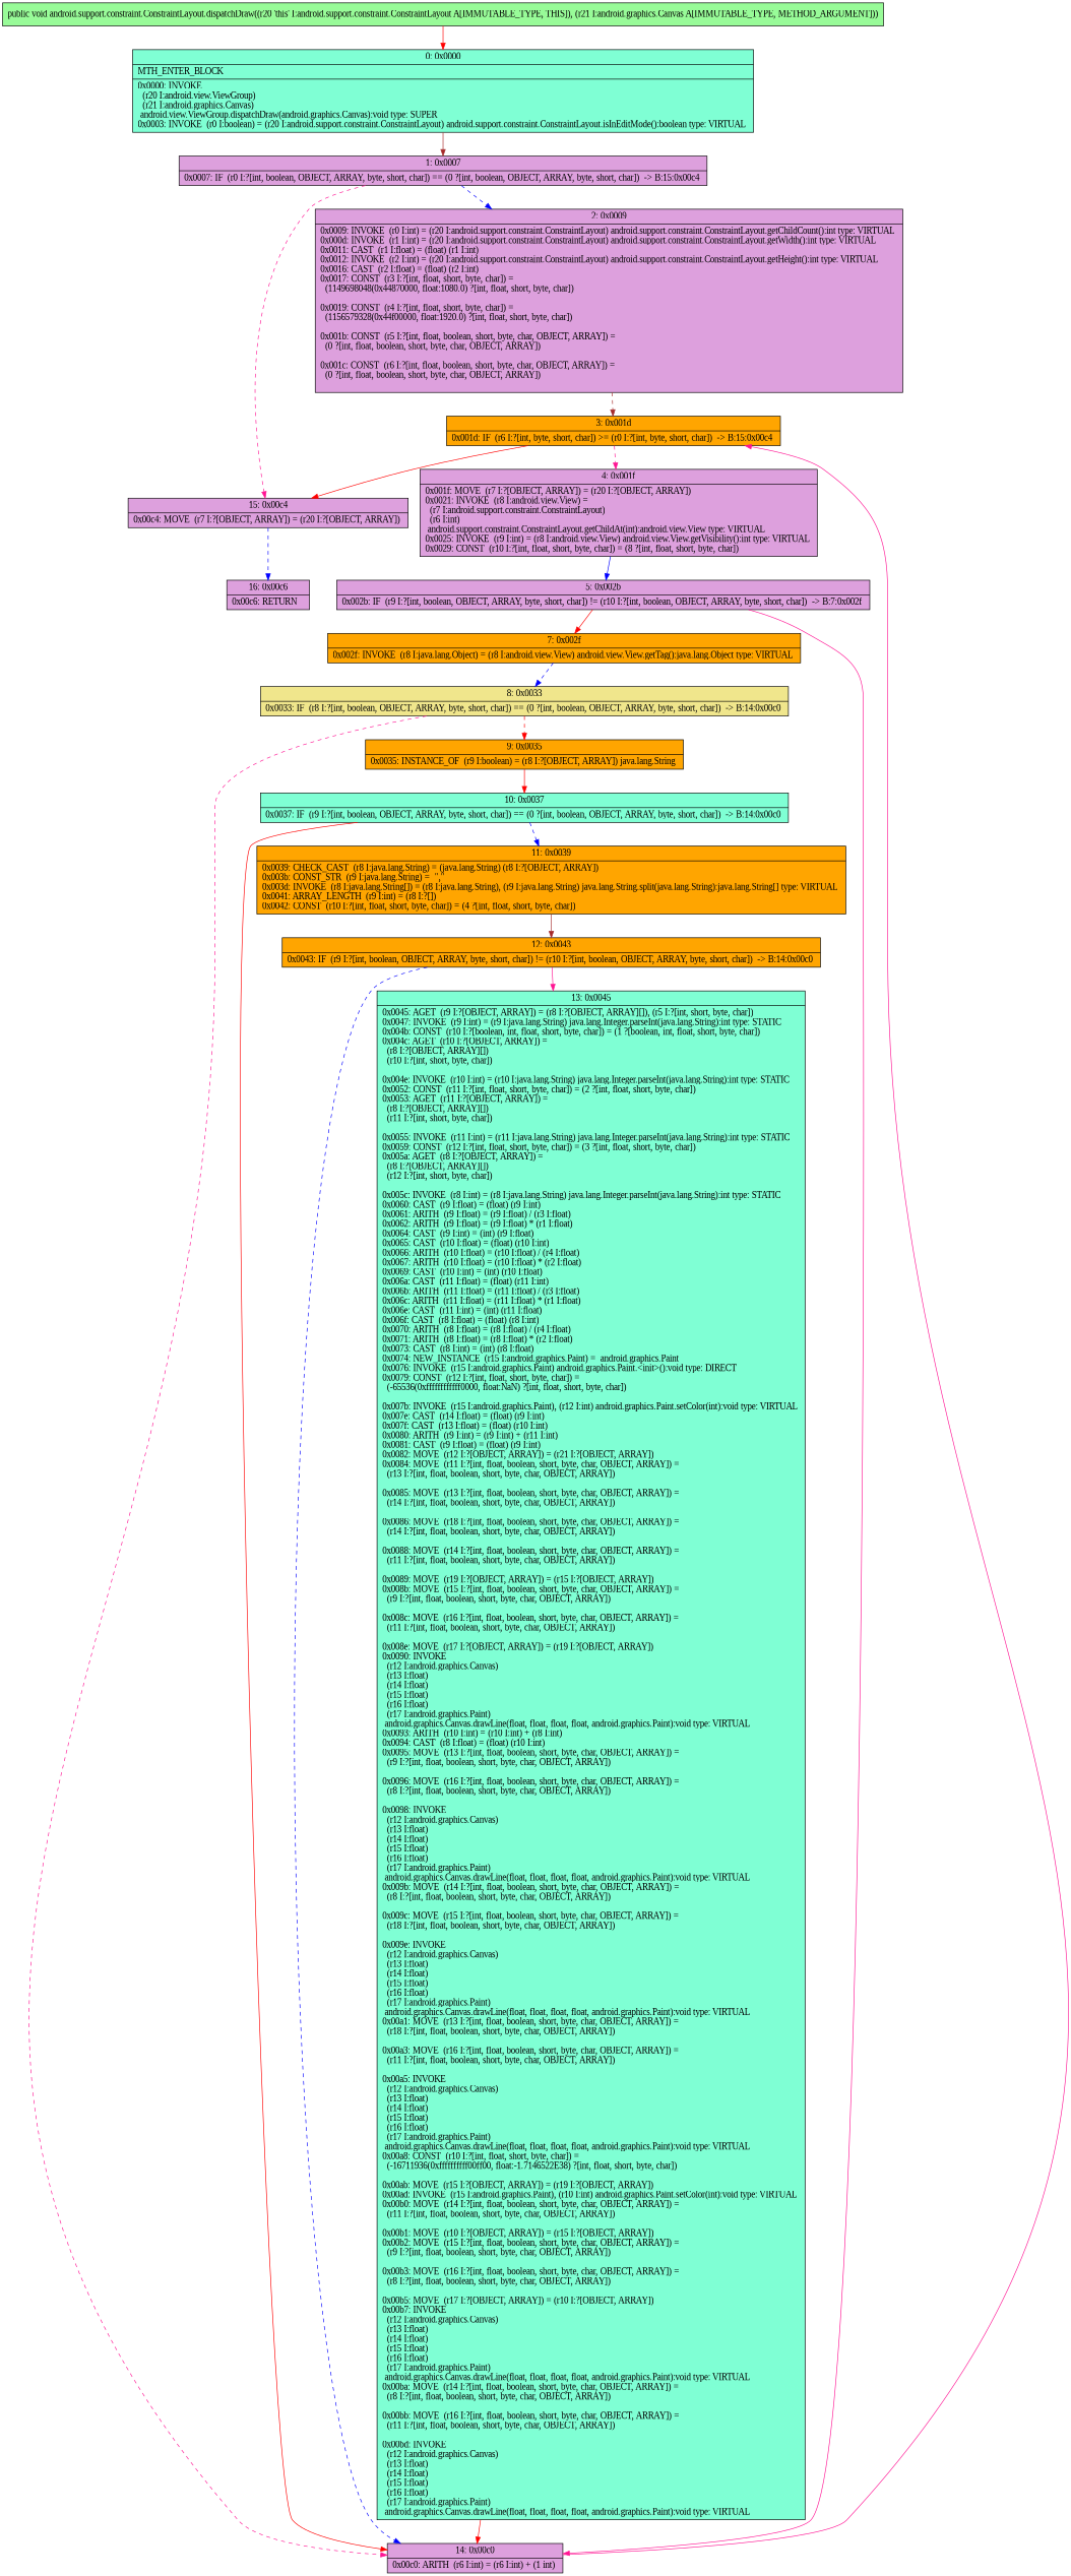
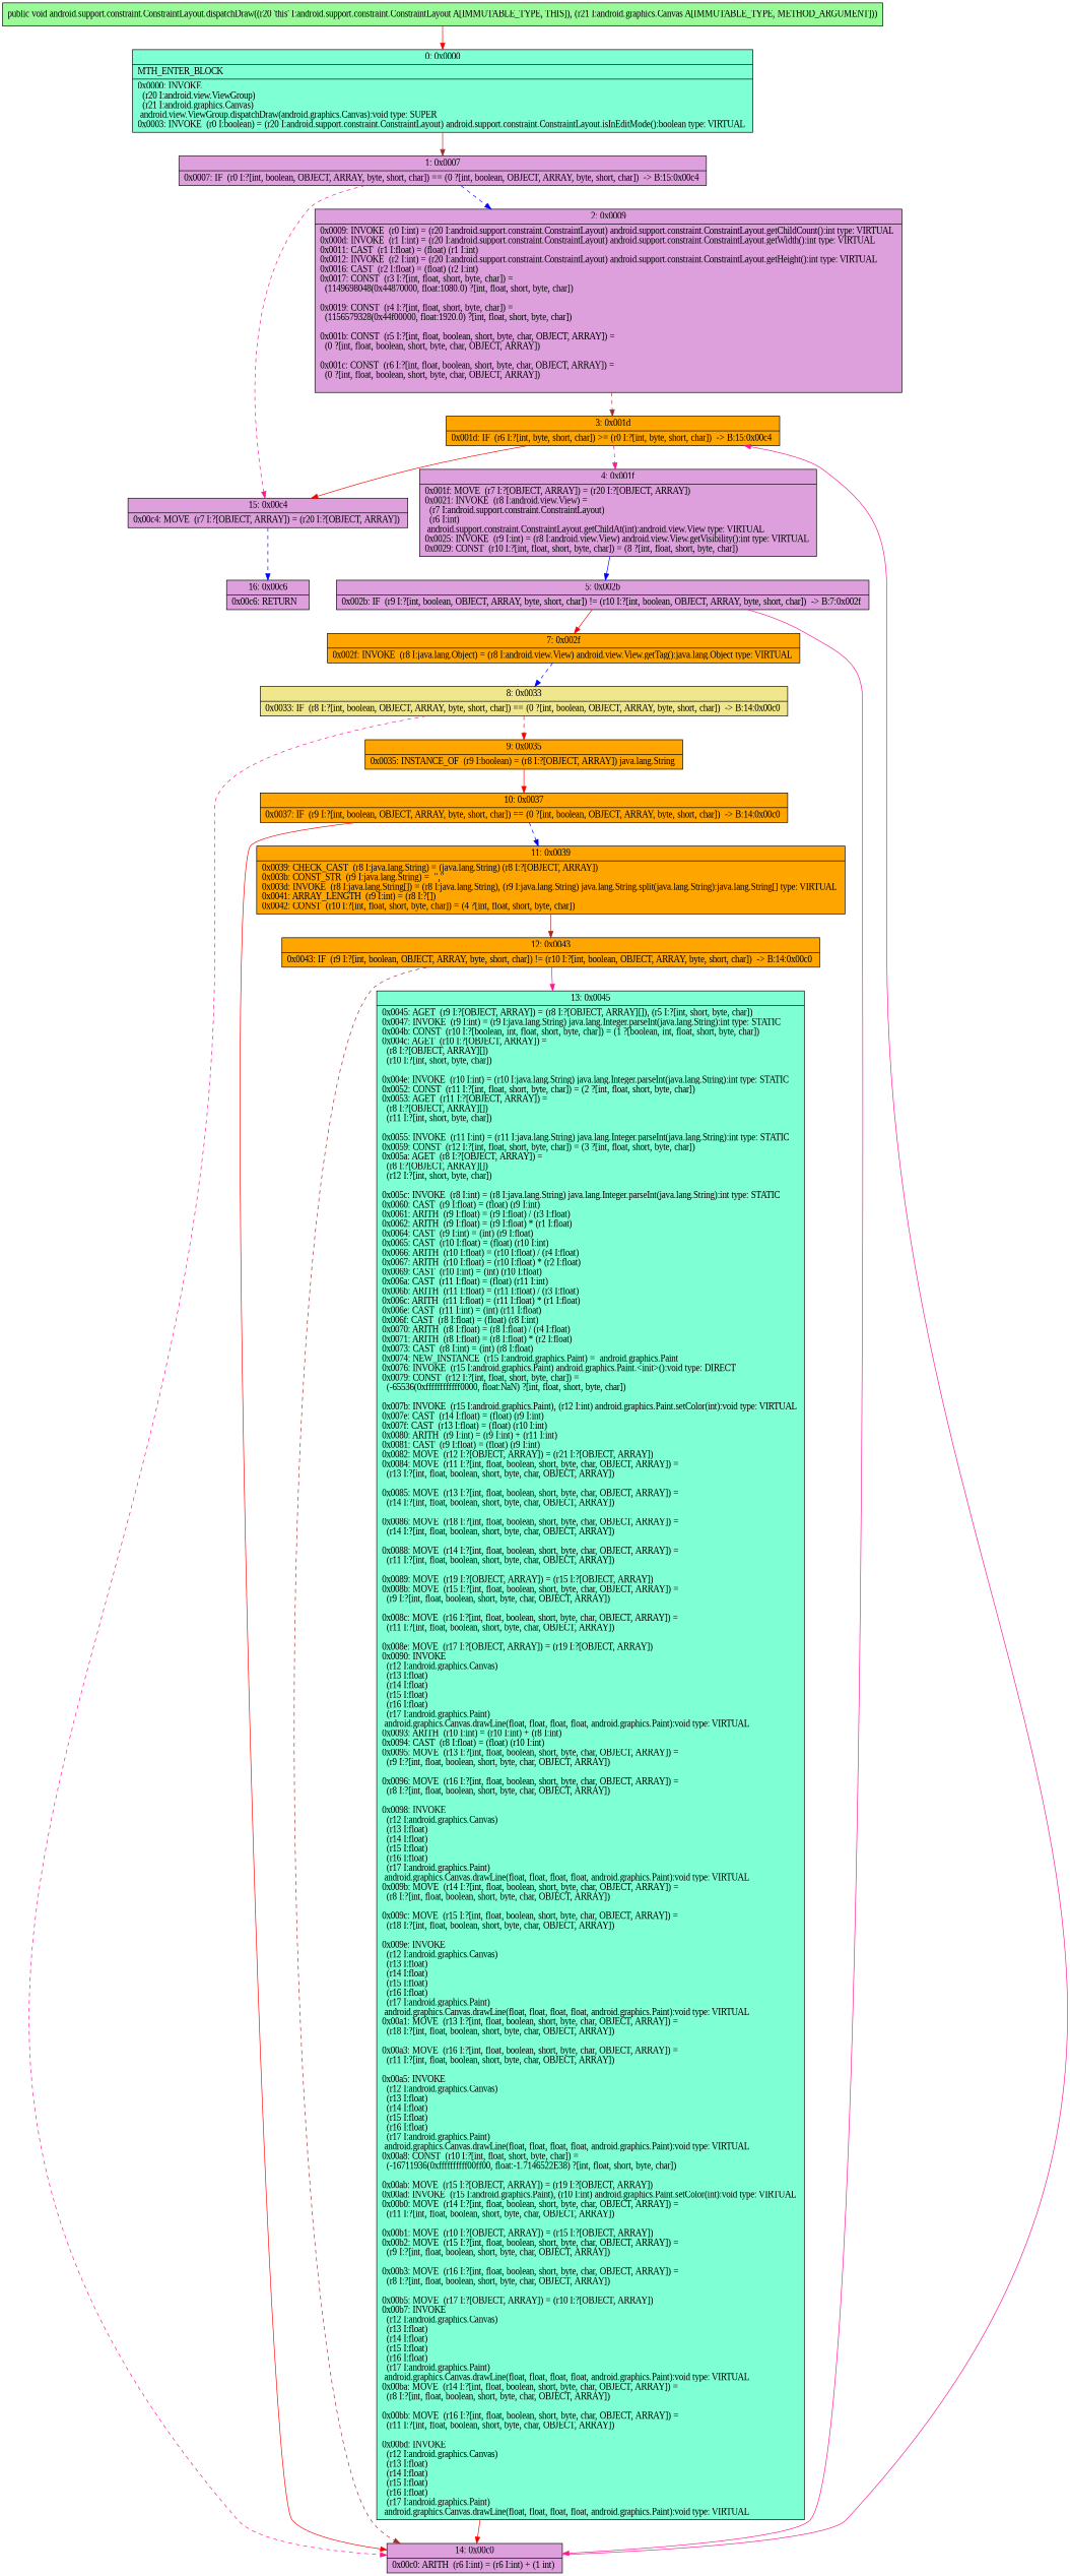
  digraph {
    fontname="Liberation Serif"
    node [fillcolor=plum fontname="Liberation Serif" shape=record style=filled]
    edge [color=red fontname="Liberation Serif" style=solid]
    n1 [fillcolor=aquamarine label="{0\:\ 0x0000|MTH_ENTER_BLOCK\l|0x0000: INVOKE  \l  (r20 I:android.view.ViewGroup)\l  (r21 I:android.graphics.Canvas)\l android.view.ViewGroup.dispatchDraw(android.graphics.Canvas):void type: SUPER \l0x0003: INVOKE  (r0 I:boolean) = (r20 I:android.support.constraint.ConstraintLayout) android.support.constraint.ConstraintLayout.isInEditMode():boolean type: VIRTUAL \l}"]
    n2 [label="{1\:\ 0x0007|0x0007: IF  (r0 I:?[int, boolean, OBJECT, ARRAY, byte, short, char]) == (0 ?[int, boolean, OBJECT, ARRAY, byte, short, char])  \-\> B:15:0x00c4 \l}"]
    n3 [label="{2\:\ 0x0009|0x0009: INVOKE  (r0 I:int) = (r20 I:android.support.constraint.ConstraintLayout) android.support.constraint.ConstraintLayout.getChildCount():int type: VIRTUAL \l0x000d: INVOKE  (r1 I:int) = (r20 I:android.support.constraint.ConstraintLayout) android.support.constraint.ConstraintLayout.getWidth():int type: VIRTUAL \l0x0011: CAST  (r1 I:float) = (float) (r1 I:int) \l0x0012: INVOKE  (r2 I:int) = (r20 I:android.support.constraint.ConstraintLayout) android.support.constraint.ConstraintLayout.getHeight():int type: VIRTUAL \l0x0016: CAST  (r2 I:float) = (float) (r2 I:int) \l0x0017: CONST  (r3 I:?[int, float, short, byte, char]) = \l  (1149698048(0x44870000, float:1080.0) ?[int, float, short, byte, char])\l \l0x0019: CONST  (r4 I:?[int, float, short, byte, char]) = \l  (1156579328(0x44f00000, float:1920.0) ?[int, float, short, byte, char])\l \l0x001b: CONST  (r5 I:?[int, float, boolean, short, byte, char, OBJECT, ARRAY]) = \l  (0 ?[int, float, boolean, short, byte, char, OBJECT, ARRAY])\l \l0x001c: CONST  (r6 I:?[int, float, boolean, short, byte, char, OBJECT, ARRAY]) = \l  (0 ?[int, float, boolean, short, byte, char, OBJECT, ARRAY])\l \l}"]
    n4 [label="{15\:\ 0x00c4|0x00c4: MOVE  (r7 I:?[OBJECT, ARRAY]) = (r20 I:?[OBJECT, ARRAY]) \l}"]
    n5 [fillcolor=orange label="{3\:\ 0x001d|0x001d: IF  (r6 I:?[int, byte, short, char]) \>= (r0 I:?[int, byte, short, char])  \-\> B:15:0x00c4 \l}"]
    n6 [label="{16\:\ 0x00c6|0x00c6: RETURN   \l}"]
    n7 [label="{4\:\ 0x001f|0x001f: MOVE  (r7 I:?[OBJECT, ARRAY]) = (r20 I:?[OBJECT, ARRAY]) \l0x0021: INVOKE  (r8 I:android.view.View) = \l  (r7 I:android.support.constraint.ConstraintLayout)\l  (r6 I:int)\l android.support.constraint.ConstraintLayout.getChildAt(int):android.view.View type: VIRTUAL \l0x0025: INVOKE  (r9 I:int) = (r8 I:android.view.View) android.view.View.getVisibility():int type: VIRTUAL \l0x0029: CONST  (r10 I:?[int, float, short, byte, char]) = (8 ?[int, float, short, byte, char]) \l}"]
    n8 [label="{5\:\ 0x002b|0x002b: IF  (r9 I:?[int, boolean, OBJECT, ARRAY, byte, short, char]) != (r10 I:?[int, boolean, OBJECT, ARRAY, byte, short, char])  \-\> B:7:0x002f \l}"]
    n9 [fillcolor=orange label="{7\:\ 0x002f|0x002f: INVOKE  (r8 I:java.lang.Object) = (r8 I:android.view.View) android.view.View.getTag():java.lang.Object type: VIRTUAL \l}"]
    n10 [label="{14\:\ 0x00c0|0x00c0: ARITH  (r6 I:int) = (r6 I:int) + (1 int) \l}"]
    n11 [fillcolor=khaki label="{8\:\ 0x0033|0x0033: IF  (r8 I:?[int, boolean, OBJECT, ARRAY, byte, short, char]) == (0 ?[int, boolean, OBJECT, ARRAY, byte, short, char])  \-\> B:14:0x00c0 \l}"]
    n12 [fillcolor=orange label="{9\:\ 0x0035|0x0035: INSTANCE_OF  (r9 I:boolean) = (r8 I:?[OBJECT, ARRAY]) java.lang.String \l}"]
-   n13 [fillcolor=aquamarine label="{10\:\ 0x0037|0x0037: IF  (r9 I:?[int, boolean, OBJECT, ARRAY, byte, short, char]) == (0 ?[int, boolean, OBJECT, ARRAY, byte, short, char])  \-\> B:14:0x00c0 \l}"]
+   n13 [fillcolor=orange label="{10\:\ 0x0037|0x0037: IF  (r9 I:?[int, boolean, OBJECT, ARRAY, byte, short, char]) == (0 ?[int, boolean, OBJECT, ARRAY, byte, short, char])  \-\> B:14:0x00c0 \l}"]
    n14 [fillcolor=orange label="{11\:\ 0x0039|0x0039: CHECK_CAST  (r8 I:java.lang.String) = (java.lang.String) (r8 I:?[OBJECT, ARRAY]) \l0x003b: CONST_STR  (r9 I:java.lang.String) =  \",\" \l0x003d: INVOKE  (r8 I:java.lang.String[]) = (r8 I:java.lang.String), (r9 I:java.lang.String) java.lang.String.split(java.lang.String):java.lang.String[] type: VIRTUAL \l0x0041: ARRAY_LENGTH  (r9 I:int) = (r8 I:?[]) \l0x0042: CONST  (r10 I:?[int, float, short, byte, char]) = (4 ?[int, float, short, byte, char]) \l}"]
    n15 [fillcolor=orange label="{12\:\ 0x0043|0x0043: IF  (r9 I:?[int, boolean, OBJECT, ARRAY, byte, short, char]) != (r10 I:?[int, boolean, OBJECT, ARRAY, byte, short, char])  \-\> B:14:0x00c0 \l}"]
    n16 [fillcolor=aquamarine label="{13\:\ 0x0045|0x0045: AGET  (r9 I:?[OBJECT, ARRAY]) = (r8 I:?[OBJECT, ARRAY][]), (r5 I:?[int, short, byte, char]) \l0x0047: INVOKE  (r9 I:int) = (r9 I:java.lang.String) java.lang.Integer.parseInt(java.lang.String):int type: STATIC \l0x004b: CONST  (r10 I:?[boolean, int, float, short, byte, char]) = (1 ?[boolean, int, float, short, byte, char]) \l0x004c: AGET  (r10 I:?[OBJECT, ARRAY]) = \l  (r8 I:?[OBJECT, ARRAY][])\l  (r10 I:?[int, short, byte, char])\l \l0x004e: INVOKE  (r10 I:int) = (r10 I:java.lang.String) java.lang.Integer.parseInt(java.lang.String):int type: STATIC \l0x0052: CONST  (r11 I:?[int, float, short, byte, char]) = (2 ?[int, float, short, byte, char]) \l0x0053: AGET  (r11 I:?[OBJECT, ARRAY]) = \l  (r8 I:?[OBJECT, ARRAY][])\l  (r11 I:?[int, short, byte, char])\l \l0x0055: INVOKE  (r11 I:int) = (r11 I:java.lang.String) java.lang.Integer.parseInt(java.lang.String):int type: STATIC \l0x0059: CONST  (r12 I:?[int, float, short, byte, char]) = (3 ?[int, float, short, byte, char]) \l0x005a: AGET  (r8 I:?[OBJECT, ARRAY]) = \l  (r8 I:?[OBJECT, ARRAY][])\l  (r12 I:?[int, short, byte, char])\l \l0x005c: INVOKE  (r8 I:int) = (r8 I:java.lang.String) java.lang.Integer.parseInt(java.lang.String):int type: STATIC \l0x0060: CAST  (r9 I:float) = (float) (r9 I:int) \l0x0061: ARITH  (r9 I:float) = (r9 I:float) \/ (r3 I:float) \l0x0062: ARITH  (r9 I:float) = (r9 I:float) * (r1 I:float) \l0x0064: CAST  (r9 I:int) = (int) (r9 I:float) \l0x0065: CAST  (r10 I:float) = (float) (r10 I:int) \l0x0066: ARITH  (r10 I:float) = (r10 I:float) \/ (r4 I:float) \l0x0067: ARITH  (r10 I:float) = (r10 I:float) * (r2 I:float) \l0x0069: CAST  (r10 I:int) = (int) (r10 I:float) \l0x006a: CAST  (r11 I:float) = (float) (r11 I:int) \l0x006b: ARITH  (r11 I:float) = (r11 I:float) \/ (r3 I:float) \l0x006c: ARITH  (r11 I:float) = (r11 I:float) * (r1 I:float) \l0x006e: CAST  (r11 I:int) = (int) (r11 I:float) \l0x006f: CAST  (r8 I:float) = (float) (r8 I:int) \l0x0070: ARITH  (r8 I:float) = (r8 I:float) \/ (r4 I:float) \l0x0071: ARITH  (r8 I:float) = (r8 I:float) * (r2 I:float) \l0x0073: CAST  (r8 I:int) = (int) (r8 I:float) \l0x0074: NEW_INSTANCE  (r15 I:android.graphics.Paint) =  android.graphics.Paint \l0x0076: INVOKE  (r15 I:android.graphics.Paint) android.graphics.Paint.\<init\>():void type: DIRECT \l0x0079: CONST  (r12 I:?[int, float, short, byte, char]) = \l  (\-65536(0xffffffffffff0000, float:NaN) ?[int, float, short, byte, char])\l \l0x007b: INVOKE  (r15 I:android.graphics.Paint), (r12 I:int) android.graphics.Paint.setColor(int):void type: VIRTUAL \l0x007e: CAST  (r14 I:float) = (float) (r9 I:int) \l0x007f: CAST  (r13 I:float) = (float) (r10 I:int) \l0x0080: ARITH  (r9 I:int) = (r9 I:int) + (r11 I:int) \l0x0081: CAST  (r9 I:float) = (float) (r9 I:int) \l0x0082: MOVE  (r12 I:?[OBJECT, ARRAY]) = (r21 I:?[OBJECT, ARRAY]) \l0x0084: MOVE  (r11 I:?[int, float, boolean, short, byte, char, OBJECT, ARRAY]) = \l  (r13 I:?[int, float, boolean, short, byte, char, OBJECT, ARRAY])\l \l0x0085: MOVE  (r13 I:?[int, float, boolean, short, byte, char, OBJECT, ARRAY]) = \l  (r14 I:?[int, float, boolean, short, byte, char, OBJECT, ARRAY])\l \l0x0086: MOVE  (r18 I:?[int, float, boolean, short, byte, char, OBJECT, ARRAY]) = \l  (r14 I:?[int, float, boolean, short, byte, char, OBJECT, ARRAY])\l \l0x0088: MOVE  (r14 I:?[int, float, boolean, short, byte, char, OBJECT, ARRAY]) = \l  (r11 I:?[int, float, boolean, short, byte, char, OBJECT, ARRAY])\l \l0x0089: MOVE  (r19 I:?[OBJECT, ARRAY]) = (r15 I:?[OBJECT, ARRAY]) \l0x008b: MOVE  (r15 I:?[int, float, boolean, short, byte, char, OBJECT, ARRAY]) = \l  (r9 I:?[int, float, boolean, short, byte, char, OBJECT, ARRAY])\l \l0x008c: MOVE  (r16 I:?[int, float, boolean, short, byte, char, OBJECT, ARRAY]) = \l  (r11 I:?[int, float, boolean, short, byte, char, OBJECT, ARRAY])\l \l0x008e: MOVE  (r17 I:?[OBJECT, ARRAY]) = (r19 I:?[OBJECT, ARRAY]) \l0x0090: INVOKE  \l  (r12 I:android.graphics.Canvas)\l  (r13 I:float)\l  (r14 I:float)\l  (r15 I:float)\l  (r16 I:float)\l  (r17 I:android.graphics.Paint)\l android.graphics.Canvas.drawLine(float, float, float, float, android.graphics.Paint):void type: VIRTUAL \l0x0093: ARITH  (r10 I:int) = (r10 I:int) + (r8 I:int) \l0x0094: CAST  (r8 I:float) = (float) (r10 I:int) \l0x0095: MOVE  (r13 I:?[int, float, boolean, short, byte, char, OBJECT, ARRAY]) = \l  (r9 I:?[int, float, boolean, short, byte, char, OBJECT, ARRAY])\l \l0x0096: MOVE  (r16 I:?[int, float, boolean, short, byte, char, OBJECT, ARRAY]) = \l  (r8 I:?[int, float, boolean, short, byte, char, OBJECT, ARRAY])\l \l0x0098: INVOKE  \l  (r12 I:android.graphics.Canvas)\l  (r13 I:float)\l  (r14 I:float)\l  (r15 I:float)\l  (r16 I:float)\l  (r17 I:android.graphics.Paint)\l android.graphics.Canvas.drawLine(float, float, float, float, android.graphics.Paint):void type: VIRTUAL \l0x009b: MOVE  (r14 I:?[int, float, boolean, short, byte, char, OBJECT, ARRAY]) = \l  (r8 I:?[int, float, boolean, short, byte, char, OBJECT, ARRAY])\l \l0x009c: MOVE  (r15 I:?[int, float, boolean, short, byte, char, OBJECT, ARRAY]) = \l  (r18 I:?[int, float, boolean, short, byte, char, OBJECT, ARRAY])\l \l0x009e: INVOKE  \l  (r12 I:android.graphics.Canvas)\l  (r13 I:float)\l  (r14 I:float)\l  (r15 I:float)\l  (r16 I:float)\l  (r17 I:android.graphics.Paint)\l android.graphics.Canvas.drawLine(float, float, float, float, android.graphics.Paint):void type: VIRTUAL \l0x00a1: MOVE  (r13 I:?[int, float, boolean, short, byte, char, OBJECT, ARRAY]) = \l  (r18 I:?[int, float, boolean, short, byte, char, OBJECT, ARRAY])\l \l0x00a3: MOVE  (r16 I:?[int, float, boolean, short, byte, char, OBJECT, ARRAY]) = \l  (r11 I:?[int, float, boolean, short, byte, char, OBJECT, ARRAY])\l \l0x00a5: INVOKE  \l  (r12 I:android.graphics.Canvas)\l  (r13 I:float)\l  (r14 I:float)\l  (r15 I:float)\l  (r16 I:float)\l  (r17 I:android.graphics.Paint)\l android.graphics.Canvas.drawLine(float, float, float, float, android.graphics.Paint):void type: VIRTUAL \l0x00a8: CONST  (r10 I:?[int, float, short, byte, char]) = \l  (\-16711936(0xffffffffff00ff00, float:\-1.7146522E38) ?[int, float, short, byte, char])\l \l0x00ab: MOVE  (r15 I:?[OBJECT, ARRAY]) = (r19 I:?[OBJECT, ARRAY]) \l0x00ad: INVOKE  (r15 I:android.graphics.Paint), (r10 I:int) android.graphics.Paint.setColor(int):void type: VIRTUAL \l0x00b0: MOVE  (r14 I:?[int, float, boolean, short, byte, char, OBJECT, ARRAY]) = \l  (r11 I:?[int, float, boolean, short, byte, char, OBJECT, ARRAY])\l \l0x00b1: MOVE  (r10 I:?[OBJECT, ARRAY]) = (r15 I:?[OBJECT, ARRAY]) \l0x00b2: MOVE  (r15 I:?[int, float, boolean, short, byte, char, OBJECT, ARRAY]) = \l  (r9 I:?[int, float, boolean, short, byte, char, OBJECT, ARRAY])\l \l0x00b3: MOVE  (r16 I:?[int, float, boolean, short, byte, char, OBJECT, ARRAY]) = \l  (r8 I:?[int, float, boolean, short, byte, char, OBJECT, ARRAY])\l \l0x00b5: MOVE  (r17 I:?[OBJECT, ARRAY]) = (r10 I:?[OBJECT, ARRAY]) \l0x00b7: INVOKE  \l  (r12 I:android.graphics.Canvas)\l  (r13 I:float)\l  (r14 I:float)\l  (r15 I:float)\l  (r16 I:float)\l  (r17 I:android.graphics.Paint)\l android.graphics.Canvas.drawLine(float, float, float, float, android.graphics.Paint):void type: VIRTUAL \l0x00ba: MOVE  (r14 I:?[int, float, boolean, short, byte, char, OBJECT, ARRAY]) = \l  (r8 I:?[int, float, boolean, short, byte, char, OBJECT, ARRAY])\l \l0x00bb: MOVE  (r16 I:?[int, float, boolean, short, byte, char, OBJECT, ARRAY]) = \l  (r11 I:?[int, float, boolean, short, byte, char, OBJECT, ARRAY])\l \l0x00bd: INVOKE  \l  (r12 I:android.graphics.Canvas)\l  (r13 I:float)\l  (r14 I:float)\l  (r15 I:float)\l  (r16 I:float)\l  (r17 I:android.graphics.Paint)\l android.graphics.Canvas.drawLine(float, float, float, float, android.graphics.Paint):void type: VIRTUAL \l}"]
    n17 [fillcolor=palegreen label="{public void android.support.constraint.ConstraintLayout.dispatchDraw((r20 'this' I:android.support.constraint.ConstraintLayout A[IMMUTABLE_TYPE, THIS]), (r21 I:android.graphics.Canvas A[IMMUTABLE_TYPE, METHOD_ARGUMENT])) }"]
    n1 -> n2 [color=brown]
    n2 -> n3 [color=blue style=dashed]
    n2 -> n4 [color=deeppink style=dashed]
    n3 -> n5 [color=brown style=dashed]
    n4 -> n6 [color=blue style=dashed]
    n5 -> n4
    n5 -> n7 [color=deeppink style=dashed]
    n7 -> n8 [color=blue]
    n8 -> n9
    n8 -> n10 [color=deeppink]
    n9 -> n11 [color=blue style=dashed]
    n10 -> n5 [color=deeppink]
    n11 -> n10 [color=deeppink style=dashed]
    n11 -> n12 [style=dashed]
    n12 -> n13
    n13 -> n10
    n13 -> n14 [color=blue style=dashed]
    n14 -> n15 [color=brown]
-   n15 -> n10 [color=blue style=dashed]
+   n15 -> n10 [color=brown style=dashed]
    n15 -> n16 [color=deeppink]
    n16 -> n10
    n17 -> n1
  }
